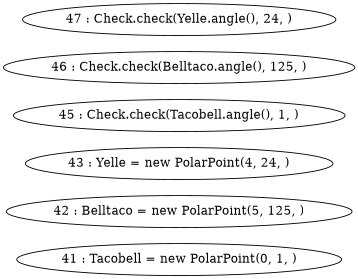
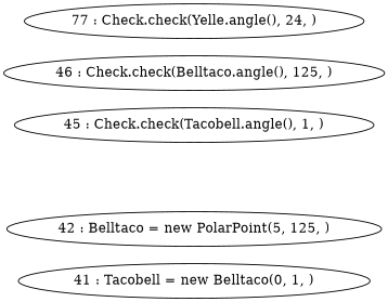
  digraph {
    rankdir=LR
-   "41 : Tacobell = new PolarPoint(0, 1, )"
+   "41 : Tacobell = new PolarPoint(0, 1, )" [label="41 : Tacobell = new Belltaco(0, 1, )"]
    "42 : Belltaco = new PolarPoint(5, 125, )"
-   "43 : Yelle = new PolarPoint(4, 24, )"
    "45 : Check.check(Tacobell.angle(), 1, )"
    "46 : Check.check(Belltaco.angle(), 125, )"
-   "47 : Check.check(Yelle.angle(), 24, )"
+   "47 : Check.check(Yelle.angle(), 24, )" [label="77 : Check.check(Yelle.angle(), 24, )"]
  }
